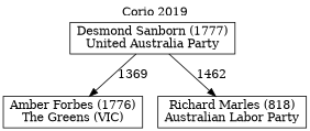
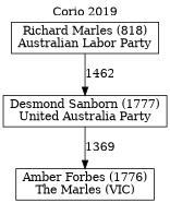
  digraph {
    label="Corio 2019"
    labelloc=t
    mclimit=10
    node [shape=box]
-   n1 [label="Amber Forbes (1776)\nThe Greens (VIC)"]
+   n1 [label="Amber Forbes (1776)\nThe Marles (VIC)"]
    n2 [label="Richard Marles (818)\nAustralian Labor Party"]
    n3 [label="Desmond Sanborn (1777)\nUnited Australia Party"]
    n3 -> n1 [label=1369]
-   n3 -> n2 [label=1462]
+   n2 -> n3 [label=1462]
  }
